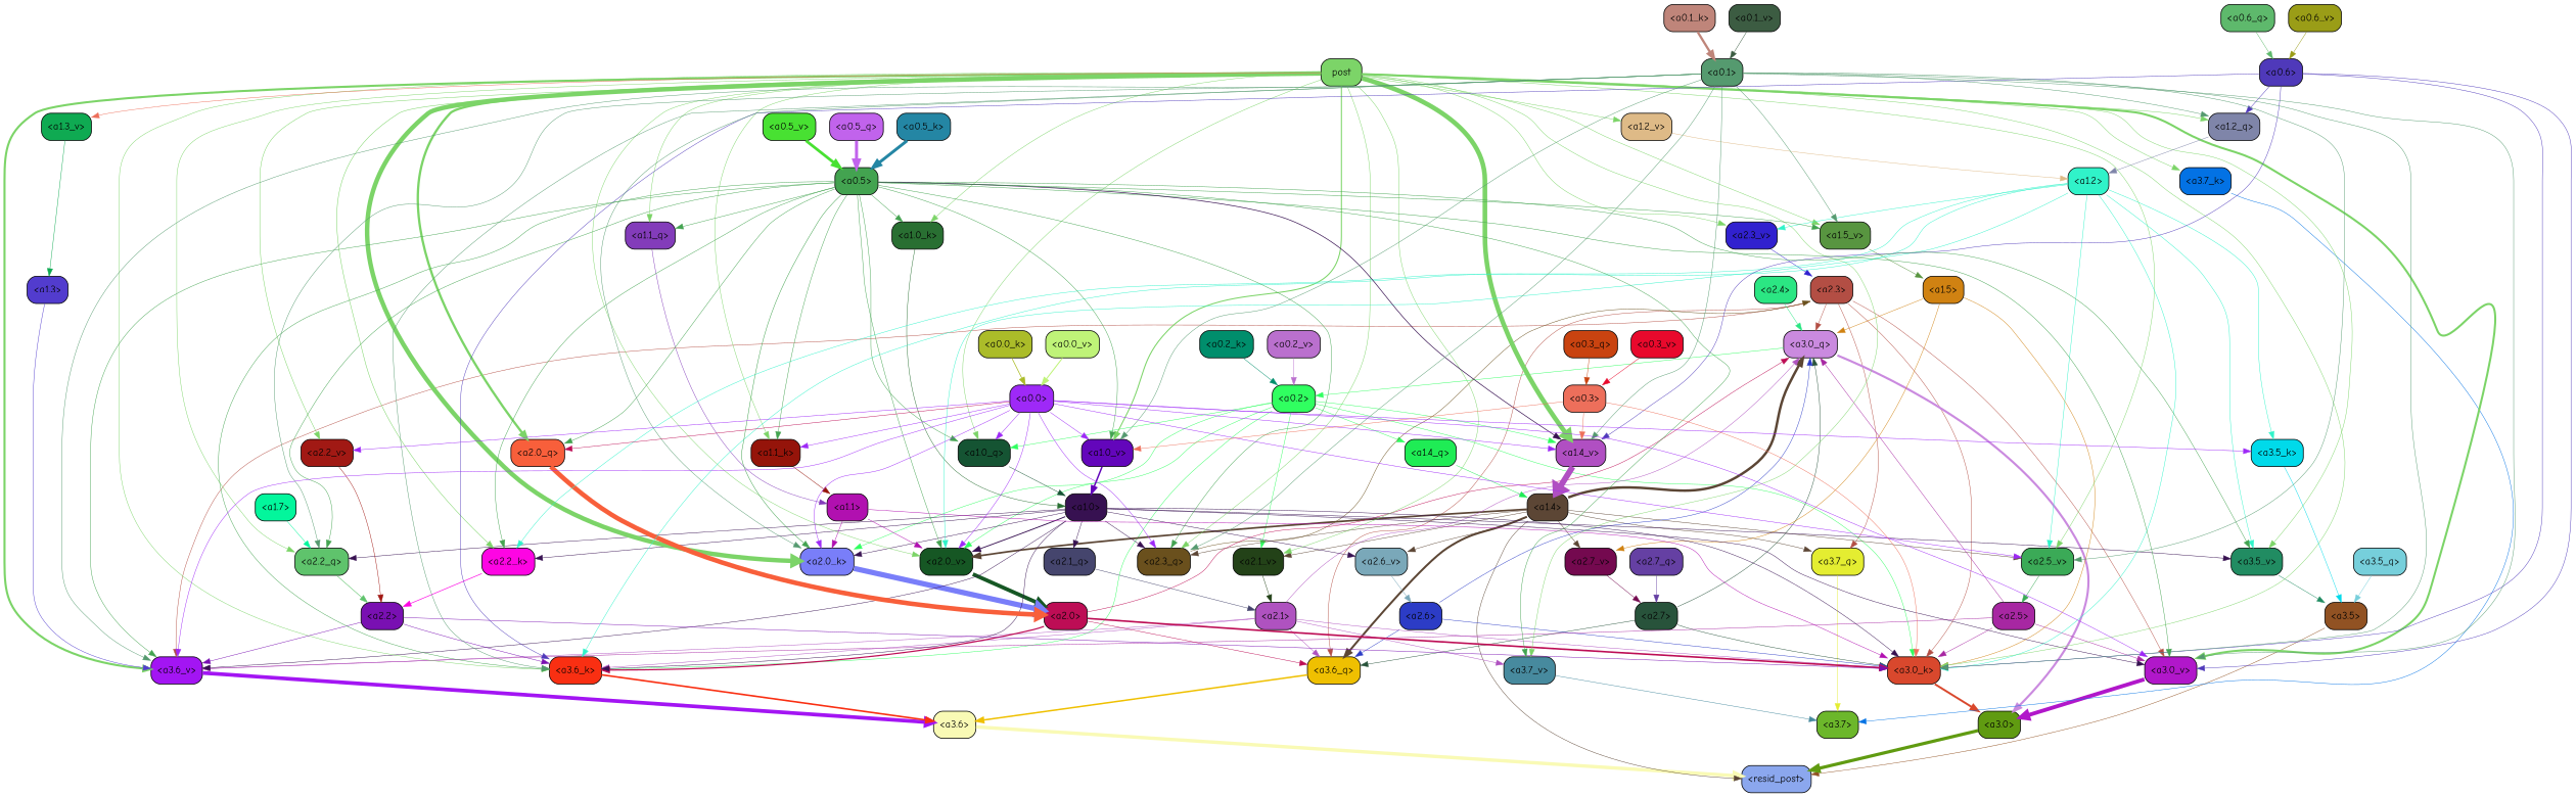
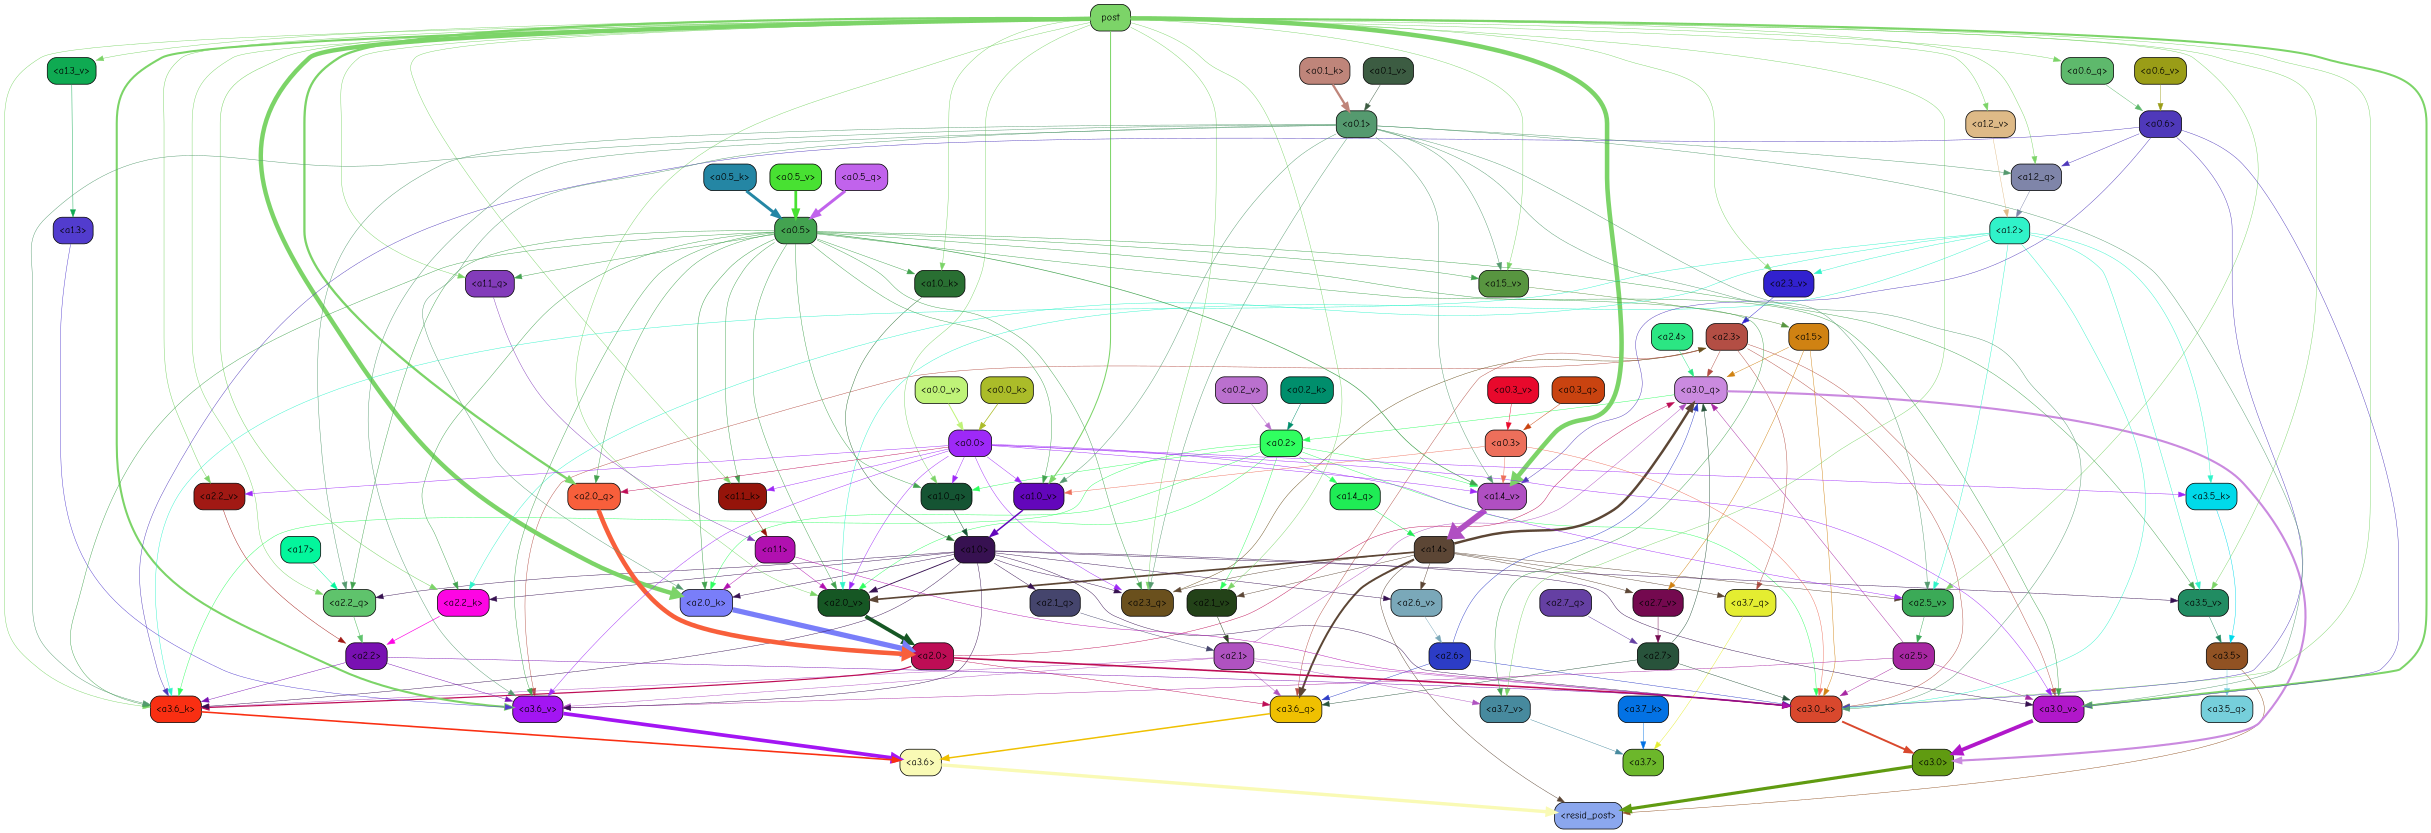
  strict digraph {
    fontname="Comic Neue"
    splines=true
    node [color=black fontname="Comic Neue" shape=box style="filled, rounded"]
    edge [color="#7cd468" fontname="Comic Neue" penwidth=0.6]
    "<a3.7>" [fillcolor="#6cb72b"]
    "<resid_post>" [fillcolor="#8ba7ee"]
    "<a3.6>" [fillcolor="#f9fab5"]
    "<a3.5>" [fillcolor="#915223"]
    "<a3.0>" [fillcolor="#609b11"]
    "<a2.3>" [fillcolor="#b34e44"]
    "<a3.7_q>" [fillcolor="#e4ed31"]
    "<a3.6_q>" [fillcolor="#efc001"]
    "<a3.0_q>" [fillcolor="#ca8adf"]
    "<a3.0_k>" [fillcolor="#d9482d"]
    "<a3.6_v>" [fillcolor="#a315f3"]
    "<a3.0_v>" [fillcolor="#b117ca"]
    "<a0.2>" [fillcolor="#30ff60"]
    "<a1.4>" [fillcolor="#5c4635"]
    "<a2.3_q>" [fillcolor="#6a501d"]
    "<a2.7_v>" [fillcolor="#74094f"]
    "<a2.6_v>" [fillcolor="#7aa8b9"]
    "<a2.5_v>" [fillcolor="#3baa57"]
    "<a2.1_v>" [fillcolor="#234218"]
    "<a2.0_v>" [fillcolor="#165724"]
    "<a2.7>" [fillcolor="#28533b"]
    "<a2.6>" [fillcolor="#2c3cc6"]
    "<a2.5>" [fillcolor="#a727a2"]
    "<a2.1>" [fillcolor="#af52c0"]
    "<a2.0>" [fillcolor="#bd0d55"]
    "<a2.4>" [fillcolor="#2be683"]
    "<a3.6_k>" [fillcolor="#f92f12"]
    "<a3.7_v>" [fillcolor="#478a9e"]
    "<a3.5_q>" [fillcolor="#76cfdb"]
    "<a3.7_k>" [fillcolor="#0372e4"]
    "<a3.5_k>" [fillcolor="#00daea"]
    "<a3.5_v>" [fillcolor="#218c62"]
    "<a1.5>" [fillcolor="#d08212"]
    "<a2.0_k>" [fillcolor="#797ef9"]
    "<a1.4_q>" [fillcolor="#1fec55"]
    "<a1.0_q>" [fillcolor="#155433"]
    "<a1.4_v>" [fillcolor="#b04fc2"]
    "<a1.0>" [fillcolor="#371151"]
    "<a2.2_q>" [fillcolor="#5fc36c"]
    "<a2.2_k>" [fillcolor="#fd05e3"]
    "<a2.1_q>" [fillcolor="#45456d"]
    n42 [fillcolor="#7cd468" label=post]
    "<a2.0_q>" [fillcolor="#f85f3b"]
    "<a2.3_v>" [fillcolor="#3121cf"]
    "<a2.2_v>" [fillcolor="#a11914"]
    "<a1.2_q>" [fillcolor="#7f85a9"]
    "<a1.1_q>" [fillcolor="#833cba"]
    "<a1.1_k>" [fillcolor="#95140a"]
    "<a1.0_k>" [fillcolor="#296f32"]
    "<a1.5_v>" [fillcolor="#589540"]
    "<a1.3_v>" [fillcolor="#0faa52"]
    "<a1.2_v>" [fillcolor="#deba87"]
    "<a1.0_v>" [fillcolor="#6306bb"]
    "<a2.2>" [fillcolor="#7910b2"]
    "<a1.2>" [fillcolor="#30f3c9"]
    "<a1.1>" [fillcolor="#b110b0"]
    "<a1.3>" [fillcolor="#523cce"]
    "<a0.6>" [fillcolor="#4f39ba"]
    "<a0.5>" [fillcolor="#43a350"]
    "<a0.1>" [fillcolor="#559a6f"]
    "<a0.0>" [fillcolor="#9e29f7"]
    "<a0.3>" [fillcolor="#ed6f5b"]
    "<a2.7_q>" [fillcolor="#6540a3"]
    "<a1.7>" [fillcolor="#03f69c"]
    "<a0.6_q>" [fillcolor="#5eb96c"]
    "<a0.5_q>" [fillcolor="#c163ec"]
    "<a0.3_q>" [fillcolor="#c94310"]
    "<a0.5_k>" [fillcolor="#2486a4"]
    "<a0.2_k>" [fillcolor="#008e6c"]
    "<a0.1_k>" [fillcolor="#bf857a"]
    "<a0.0_k>" [fillcolor="#abbc29"]
    "<a0.6_v>" [fillcolor="#9a9d17"]
    "<a0.5_v>" [fillcolor="#48e132"]
    "<a0.3_v>" [fillcolor="#e8092c"]
    "<a0.2_v>" [fillcolor="#ba70ce"]
    "<a0.1_v>" [fillcolor="#3c5c42"]
    "<a0.0_v>" [fillcolor="#bff378"]
    "<a3.6>" -> "<resid_post>" [color="#f9fab5" penwidth=4.569062113761902]
    "<a3.5>" -> "<resid_post>" [color="#915223"]
    "<a3.0>" -> "<resid_post>" [color="#609b11" penwidth=4.283544182777405]
    "<a2.3>" -> "<a3.7_q>" [color="#b34e44"]
    "<a2.3>" -> "<a3.6_q>" [color="#b34e44"]
    "<a2.3>" -> "<a3.0_q>" [color="#b34e44"]
    "<a2.3>" -> "<a3.0_k>" [color="#b34e44"]
    "<a2.3>" -> "<a3.6_v>" [color="#b34e44"]
    "<a2.3>" -> "<a3.0_v>" [color="#b34e44"]
    "<a3.7_q>" -> "<a3.7>" [color="#e4ed31"]
    "<a3.6_q>" -> "<a3.6>" [color="#efc001" penwidth=2.03758105635643]
    "<a3.0_q>" -> "<a3.0>" [color="#ca8adf" penwidth=2.8638100624084473]
    "<a3.0_q>" -> "<a0.2>" [color="#30ff60"]
    "<a3.0_k>" -> "<a3.0>" [color="#d9482d" penwidth=2.6274144649505615]
    "<a3.6_v>" -> "<a3.6>" [color="#a315f3" penwidth=5.002329230308533]
    "<a3.0_v>" -> "<a3.0>" [color="#b117ca" penwidth=5.188832879066467]
    "<a0.2>" -> "<a3.0_k>" [color="#30ff60"]
    "<a0.2>" -> "<a2.1_v>" [color="#30ff60"]
    "<a0.2>" -> "<a2.0_v>" [color="#30ff60"]
    "<a0.2>" -> "<a3.6_k>" [color="#30ff60"]
    "<a0.2>" -> "<a2.0_k>" [color="#30ff60"]
    "<a0.2>" -> "<a1.4_q>" [color="#30ff60"]
    "<a0.2>" -> "<a1.0_q>" [color="#30ff60"]
    "<a0.2>" -> "<a1.4_v>" [color="#30ff60"]
    "<a1.4>" -> "<resid_post>" [color="#5c4635"]
    "<a1.4>" -> "<a3.7_q>" [color="#5c4635"]
    "<a1.4>" -> "<a3.6_q>" [color="#5c4635" penwidth=2.6908124685287476]
    "<a1.4>" -> "<a3.0_q>" [color="#5c4635" penwidth=3.32076895236969]
    "<a1.4>" -> "<a2.3_q>" [color="#5c4635"]
    "<a1.4>" -> "<a2.7_v>" [color="#5c4635"]
    "<a1.4>" -> "<a2.6_v>" [color="#5c4635"]
    "<a1.4>" -> "<a2.5_v>" [color="#5c4635"]
    "<a1.4>" -> "<a2.1_v>" [color="#5c4635"]
    "<a1.4>" -> "<a2.0_v>" [color="#5c4635" penwidth=2.3065454959869385]
    "<a2.3_q>" -> "<a2.3>" [color="#6a501d"]
    "<a2.7_v>" -> "<a2.7>" [color="#74094f"]
    "<a2.6_v>" -> "<a2.6>" [color="#7aa8b9"]
    "<a2.5_v>" -> "<a2.5>" [color="#3baa57"]
    "<a2.1_v>" -> "<a2.1>" [color="#234218"]
    "<a2.0_v>" -> "<a2.0>" [color="#165724" penwidth=5.12138295173645]
    "<a2.7>" -> "<a3.6_q>" [color="#28533b"]
    "<a2.7>" -> "<a3.0_q>" [color="#28533b"]
    "<a2.7>" -> "<a3.0_k>" [color="#28533b"]
    "<a2.6>" -> "<a3.6_q>" [color="#2c3cc6"]
    "<a2.6>" -> "<a3.0_q>" [color="#2c3cc6"]
    "<a2.6>" -> "<a3.0_k>" [color="#2c3cc6"]
    "<a2.5>" -> "<a3.0_q>" [color="#a727a2"]
    "<a2.5>" -> "<a3.0_k>" [color="#a727a2"]
    "<a2.5>" -> "<a3.6_v>" [color="#a727a2"]
    "<a2.5>" -> "<a3.0_v>" [color="#a727a2"]
    "<a2.1>" -> "<a3.6_q>" [color="#af52c0"]
    "<a2.1>" -> "<a3.0_q>" [color="#af52c0"]
    "<a2.1>" -> "<a3.0_k>" [color="#af52c0"]
    "<a2.1>" -> "<a3.6_v>" [color="#af52c0"]
    "<a2.1>" -> "<a3.6_k>" [color="#af52c0"]
    "<a2.1>" -> "<a3.7_v>" [color="#af52c0"]
    "<a2.0>" -> "<a3.6_q>" [color="#bd0d55"]
    "<a2.0>" -> "<a3.0_q>" [color="#bd0d55"]
    "<a2.0>" -> "<a3.0_k>" [color="#bd0d55" penwidth=2.182972814887762]
    "<a2.0>" -> "<a3.6_k>" [color="#bd0d55" penwidth=1.6254686117172241]
    "<a2.4>" -> "<a3.0_q>" [color="#2be683"]
    "<a3.6_k>" -> "<a3.6>" [color="#f92f12" penwidth=2.174198240041733]
    "<a3.7_v>" -> "<a3.7>" [color="#478a9e"]
-   "<a3.5_q>" -> "<a3.5>" [color="#76cfdb"]
+   "<a3.5>" -> "<a3.5_q>" [color="#76cfdb"]
    "<a3.7_k>" -> "<a3.7>" [color="#0372e4"]
    "<a3.5_k>" -> "<a3.5>" [color="#00daea"]
    "<a3.5_v>" -> "<a3.5>" [color="#218c62"]
    "<a1.5>" -> "<a3.0_q>" [color="#d08212"]
    "<a1.5>" -> "<a3.0_k>" [color="#d08212"]
    "<a1.5>" -> "<a2.7_v>" [color="#d08212"]
    "<a2.0_k>" -> "<a2.0>" [color="#797ef9" penwidth=7.056803464889526]
    "<a1.4_q>" -> "<a1.4>" [color="#1fec55"]
    "<a1.0_q>" -> "<a1.0>" [color="#155433"]
    "<a1.4_v>" -> "<a1.4>" [color="#b04fc2" penwidth=7.850657939910889]
    "<a1.0>" -> "<a3.0_k>" [color="#371151"]
    "<a1.0>" -> "<a3.6_v>" [color="#371151"]
    "<a1.0>" -> "<a3.0_v>" [color="#371151"]
    "<a1.0>" -> "<a2.3_q>" [color="#371151"]
    "<a1.0>" -> "<a2.6_v>" [color="#371151"]
    "<a1.0>" -> "<a2.0_v>" [color="#371151" penwidth=1.2192587852478027]
    "<a1.0>" -> "<a3.6_k>" [color="#371151"]
    "<a1.0>" -> "<a3.5_v>" [color="#371151"]
    "<a1.0>" -> "<a2.0_k>" [color="#371151"]
    "<a1.0>" -> "<a2.2_q>" [color="#371151"]
    "<a1.0>" -> "<a2.2_k>" [color="#371151"]
    "<a1.0>" -> "<a2.1_q>" [color="#371151"]
    "<a2.2_q>" -> "<a2.2>" [color="#5fc36c" penwidth=0.7585353851318359]
    "<a2.2_k>" -> "<a2.2>" [color="#fd05e3" penwidth=0.87534499168396]
    "<a2.1_q>" -> "<a2.1>" [color="#45456d"]
    n42 -> "<a3.0_k>"
    n42 -> "<a3.6_v>" [penwidth=2.809220314025879]
    n42 -> "<a3.0_v>" [penwidth=2.754121422767639]
    n42 -> "<a2.3_q>"
    n42 -> "<a2.5_v>"
    n42 -> "<a2.1_v>"
    n42 -> "<a2.0_v>"
    n42 -> "<a3.6_k>"
    n42 -> "<a3.7_v>"
-   n42 -> "<a3.7_k>"
+   n42 -> "<a0.6_q>"
    n42 -> "<a3.5_v>"
    n42 -> "<a2.0_k>" [penwidth=5.977519929409027]
    n42 -> "<a1.0_q>"
    n42 -> "<a1.4_v>" [penwidth=6.155339062213898]
    n42 -> "<a2.2_q>"
    n42 -> "<a2.2_k>" [penwidth=0.6805839538574219]
    n42 -> "<a2.0_q>" [penwidth=3.102177858352661]
    n42 -> "<a2.3_v>"
    n42 -> "<a2.2_v>" [penwidth=0.6436443328857422]
    n42 -> "<a1.2_q>" [penwidth=0.6224298477172852]
    n42 -> "<a1.1_q>"
    n42 -> "<a1.1_k>"
    n42 -> "<a1.0_k>"
    n42 -> "<a1.5_v>"
-   n42 -> "<a1.3_v>" [color="#ed6f5b"]
+   n42 -> "<a1.3_v>"
    n42 -> "<a1.2_v>"
    n42 -> "<a1.0_v>" [penwidth=1.3890299797058105]
    "<a2.0_q>" -> "<a2.0>" [color="#f85f3b" penwidth=6.189085364341736]
    "<a2.3_v>" -> "<a2.3>" [color="#3121cf"]
    "<a2.2_v>" -> "<a2.2>" [color="#a11914"]
    "<a1.2_q>" -> "<a1.2>" [color="#7f85a9" penwidth=0.6036911010742188]
    "<a1.1_q>" -> "<a1.1>" [color="#833cba"]
    "<a1.1_k>" -> "<a1.1>" [color="#95140a"]
    "<a1.0_k>" -> "<a1.0>" [color="#296f32"]
    "<a1.5_v>" -> "<a1.5>" [color="#589540"]
    "<a1.3_v>" -> "<a1.3>" [color="#0faa52"]
    "<a1.2_v>" -> "<a1.2>" [color="#deba87"]
    "<a1.0_v>" -> "<a1.0>" [color="#6306bb" penwidth=2.021620035171509]
    "<a2.2>" -> "<a3.0_k>" [color="#7910b2" penwidth=0.6065438985824585]
    "<a2.2>" -> "<a3.6_v>" [color="#7910b2"]
    "<a2.2>" -> "<a3.6_k>" [color="#7910b2"]
    "<a1.2>" -> "<a3.0_k>" [color="#30f3c9"]
    "<a1.2>" -> "<a2.5_v>" [color="#30f3c9"]
    "<a1.2>" -> "<a2.0_v>" [color="#30f3c9"]
    "<a1.2>" -> "<a3.6_k>" [color="#30f3c9"]
    "<a1.2>" -> "<a3.5_k>" [color="#30f3c9"]
    "<a1.2>" -> "<a3.5_v>" [color="#30f3c9"]
    "<a1.2>" -> "<a2.2_k>" [color="#30f3c9"]
    "<a1.2>" -> "<a2.3_v>" [color="#30f3c9"]
    "<a1.1>" -> "<a3.0_k>" [color="#b110b0"]
    "<a1.1>" -> "<a2.0_v>" [color="#b110b0"]
    "<a1.1>" -> "<a2.0_k>" [color="#b110b0"]
    "<a1.3>" -> "<a3.6_v>" [color="#523cce"]
    "<a0.6>" -> "<a3.0_k>" [color="#4f39ba"]
    "<a0.6>" -> "<a3.0_v>" [color="#4f39ba"]
    "<a0.6>" -> "<a3.6_k>" [color="#4f39ba"]
    "<a0.6>" -> "<a1.4_v>" [color="#4f39ba"]
    "<a0.6>" -> "<a1.2_q>" [color="#4f39ba"]
    "<a0.5>" -> "<a3.6_v>" [color="#43a350"]
    "<a0.5>" -> "<a3.0_v>" [color="#43a350" penwidth=0.6120390892028809]
    "<a0.5>" -> "<a2.3_q>" [color="#43a350"]
    "<a0.5>" -> "<a2.0_v>" [color="#43a350"]
    "<a0.5>" -> "<a3.6_k>" [color="#43a350"]
    "<a0.5>" -> "<a3.7_v>" [color="#43a350"]
    "<a0.5>" -> "<a3.5_v>" [color="#43a350"]
    "<a0.5>" -> "<a2.0_k>" [color="#43a350" penwidth=0.658348560333252]
    "<a0.5>" -> "<a1.0_q>" [color="#43a350"]
-   "<a0.5>" -> "<a1.4_v>" [color="#371151" penwidth=0.9002184867858887]
+   "<a0.5>" -> "<a1.4_v>" [color="#43a350" penwidth=0.9002184867858887]
    "<a0.5>" -> "<a2.2_q>" [color="#43a350"]
    "<a0.5>" -> "<a2.2_k>" [color="#43a350"]
    "<a0.5>" -> "<a2.0_q>" [color="#43a350"]
    "<a0.5>" -> "<a1.1_q>" [color="#43a350"]
    "<a0.5>" -> "<a1.1_k>" [color="#43a350"]
    "<a0.5>" -> "<a1.0_k>" [color="#43a350"]
    "<a0.5>" -> "<a1.5_v>" [color="#43a350"]
    "<a0.5>" -> "<a1.0_v>" [color="#43a350"]
    "<a0.1>" -> "<a3.0_k>" [color="#559a6f"]
    "<a0.1>" -> "<a3.6_v>" [color="#559a6f"]
    "<a0.1>" -> "<a3.0_v>" [color="#559a6f"]
    "<a0.1>" -> "<a2.3_q>" [color="#559a6f"]
    "<a0.1>" -> "<a2.5_v>" [color="#559a6f"]
    "<a0.1>" -> "<a3.6_k>" [color="#559a6f"]
    "<a0.1>" -> "<a2.0_k>" [color="#559a6f"]
    "<a0.1>" -> "<a1.4_v>" [color="#559a6f"]
    "<a0.1>" -> "<a2.2_q>" [color="#559a6f"]
    "<a0.1>" -> "<a1.2_q>" [color="#559a6f"]
    "<a0.1>" -> "<a1.5_v>" [color="#559a6f"]
    "<a0.1>" -> "<a1.0_v>" [color="#559a6f"]
    "<a0.0>" -> "<a3.6_v>" [color="#9e29f7"]
    "<a0.0>" -> "<a3.0_v>" [color="#9e29f7"]
    "<a0.0>" -> "<a2.3_q>" [color="#9e29f7"]
    "<a0.0>" -> "<a2.5_v>" [color="#9e29f7"]
    "<a0.0>" -> "<a2.0_v>" [color="#9e29f7"]
    "<a0.0>" -> "<a3.5_k>" [color="#9e29f7"]
-   "<a0.0>" -> "<a2.0_k>" [color="#9e29f7"]
    "<a0.0>" -> "<a1.0_q>" [color="#9e29f7"]
    "<a0.0>" -> "<a1.4_v>" [color="#9e29f7"]
    "<a0.0>" -> "<a2.0_q>" [color="#bd0d55"]
    "<a0.0>" -> "<a2.2_v>" [color="#9e29f7"]
    "<a0.0>" -> "<a1.1_k>" [color="#9e29f7"]
    "<a0.0>" -> "<a1.0_v>" [color="#9e29f7"]
    "<a0.3>" -> "<a3.0_k>" [color="#ed6f5b"]
    "<a0.3>" -> "<a1.4_v>" [color="#ed6f5b"]
    "<a0.3>" -> "<a1.0_v>" [color="#ed6f5b"]
    "<a2.7_q>" -> "<a2.7>" [color="#6540a3"]
    "<a1.7>" -> "<a2.2_q>" [color="#03f69c"]
    "<a0.6_q>" -> "<a0.6>" [color="#5eb96c"]
    "<a0.5_q>" -> "<a0.5>" [color="#c163ec" penwidth=4.077653527259827]
    "<a0.3_q>" -> "<a0.3>" [color="#c94310"]
    "<a0.5_k>" -> "<a0.5>" [color="#2486a4" penwidth=3.968934178352356]
    "<a0.2_k>" -> "<a0.2>" [color="#008e6c"]
    "<a0.1_k>" -> "<a0.1>" [color="#bf857a" penwidth=3.0963125228881836]
    "<a0.0_k>" -> "<a0.0>" [color="#abbc29" penwidth=1.0073614120483398]
    "<a0.6_v>" -> "<a0.6>" [color="#9a9d17"]
    "<a0.5_v>" -> "<a0.5>" [color="#48e132" penwidth=3.7172799110412598]
    "<a0.3_v>" -> "<a0.3>" [color="#e8092c"]
    "<a0.2_v>" -> "<a0.2>" [color="#ba70ce"]
    "<a0.1_v>" -> "<a0.1>" [color="#3c5c42" penwidth=0.602088451385498]
    "<a0.0_v>" -> "<a0.0>" [color="#bff378" penwidth=1.3448786735534668]
  }
